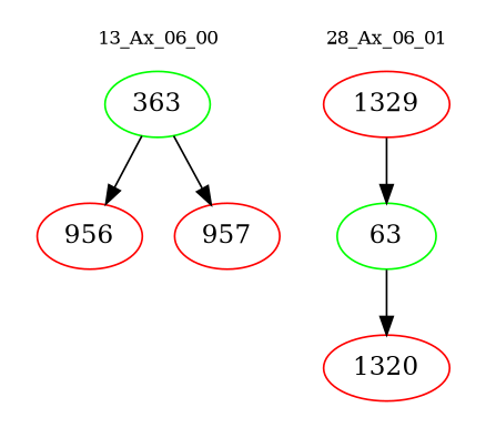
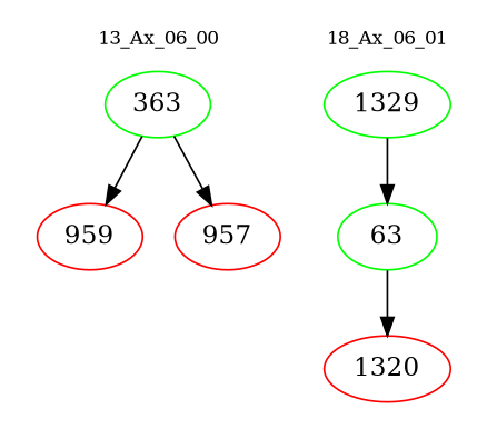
  digraph {
    node [color=red]
    edge [color=black]
    n1 [color=green label=363]
-   n2 [label=956]
+   n2 [label=959]
    n3 [label=957]
    n4 [color=green label=63]
    n5 [label=1320]
-   n6 [label=1329]
+   n6 [color=green label=1329]
    subgraph cluster_1 {
      color=white
      fontsize=10
      label="13_Ax_06_00"
      n1
      n2
      n3
    }
    subgraph cluster_2 {
      color=white
      fontsize=10
-     label="28_Ax_06_01"
+     label="18_Ax_06_01"
      n4
      n5
      n6
    }
    n1 -> n2
    n1 -> n3
    n4 -> n5
    n6 -> n4
  }
